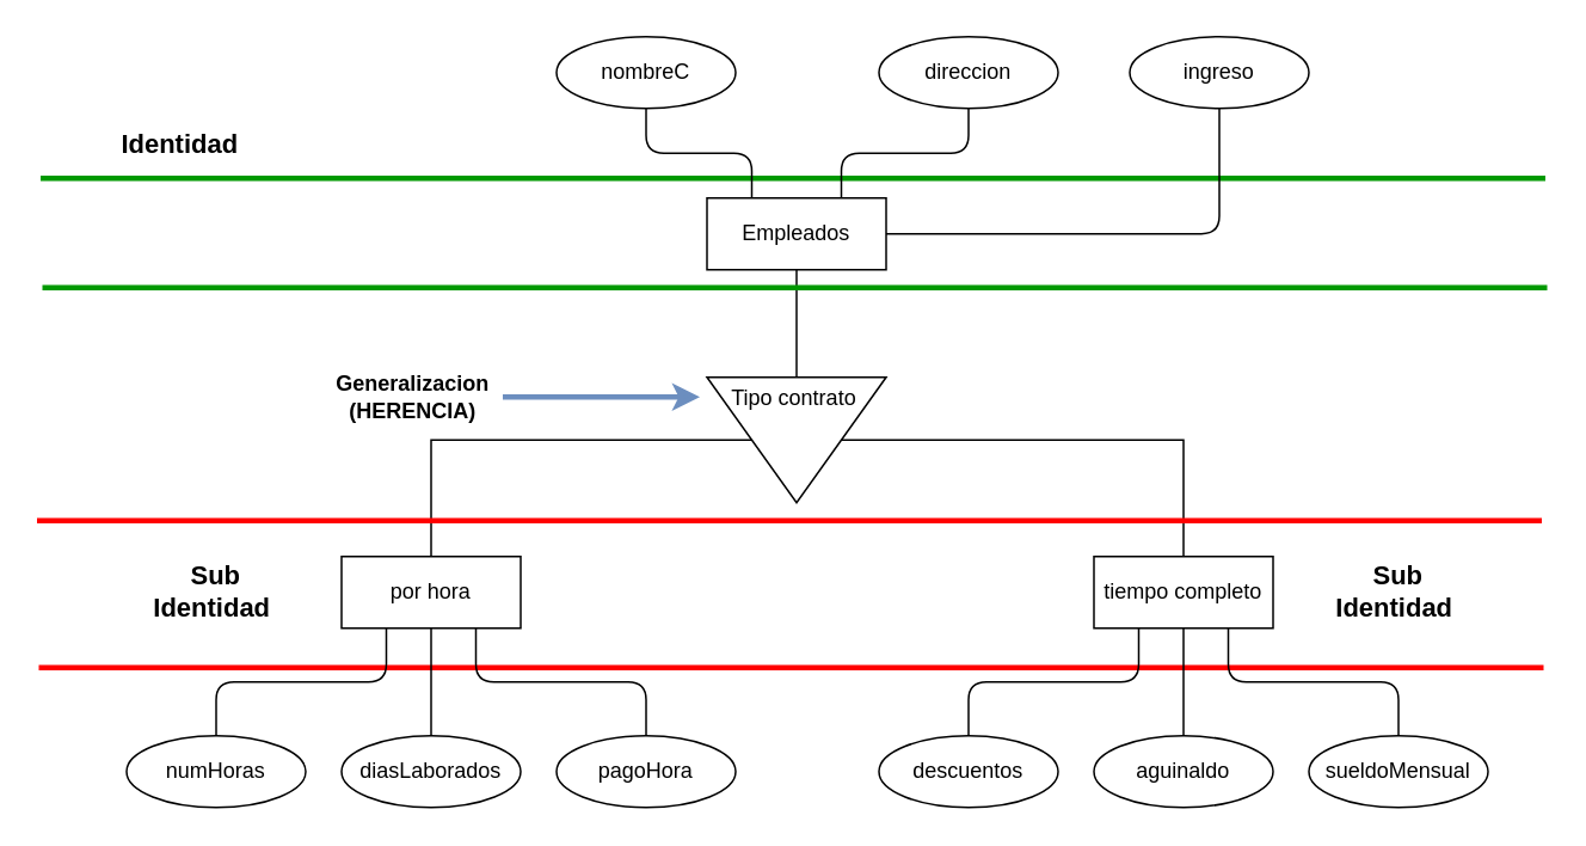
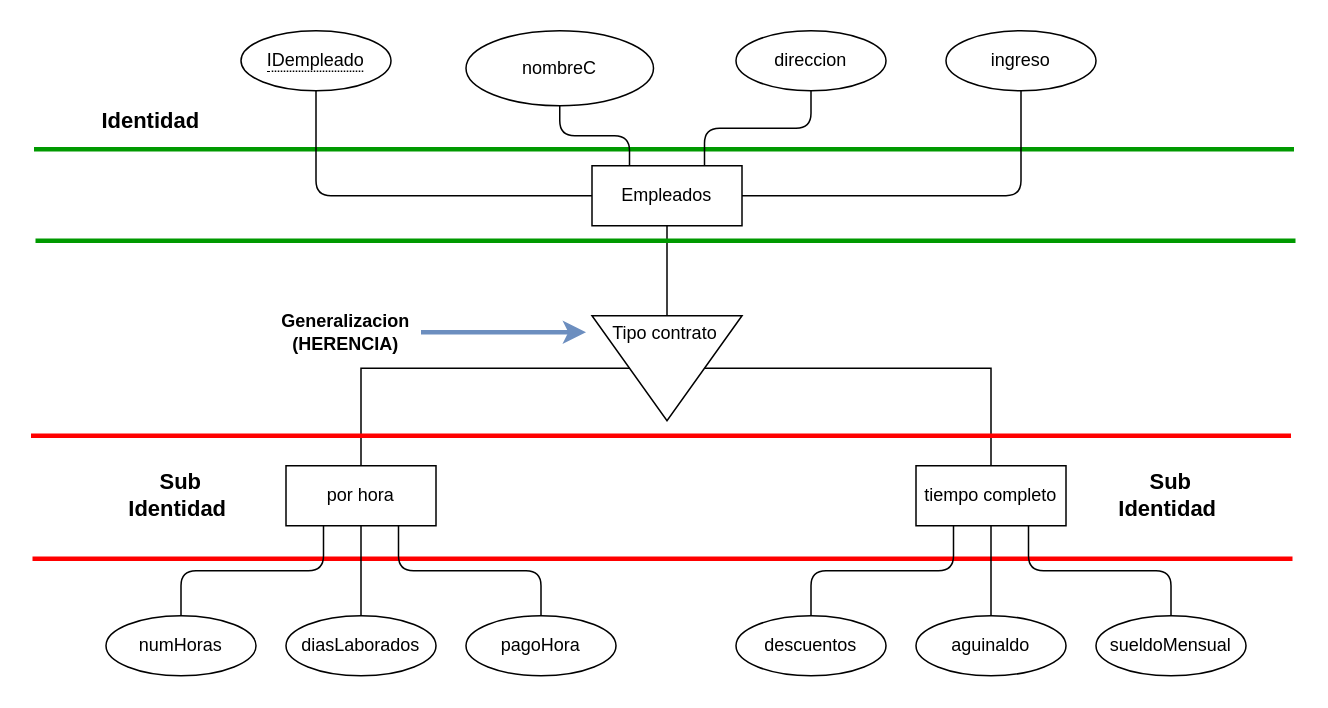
  <mxCell id="0" />
  <mxCell id="1" parent="0" />
  <mxCell id="2" value="" style="verticalLabelPosition=bottom;verticalAlign=top;html=1;shape=mxgraph.basic.acute_triangle;dx=0.5;rotation=-180;" parent="1" vertex="1"><mxGeometry x="394" y="210" width="100" height="70" as="geometry" /></mxCell>
  <mxCell id="3" value="Empleados" style="whiteSpace=wrap;html=1;align=center;" parent="1" vertex="1"><mxGeometry x="394" y="110" width="100" height="40" as="geometry" /></mxCell>
  <mxCell id="4" value="por hora" style="whiteSpace=wrap;html=1;align=center;" parent="1" vertex="1"><mxGeometry x="190" y="310" width="100" height="40" as="geometry" /></mxCell>
+ <mxCell id="5" value="&lt;span style=&quot;border-bottom: 1px dotted&quot;&gt;IDempleado&lt;/span&gt;" style="ellipse;whiteSpace=wrap;html=1;align=center;" parent="1" vertex="1"><mxGeometry x="160" y="20" width="100" height="40" as="geometry" /></mxCell>
  <mxCell id="6" value="numHoras" style="ellipse;whiteSpace=wrap;html=1;align=center;" parent="1" vertex="1"><mxGeometry x="70" y="410" width="100" height="40" as="geometry" /></mxCell>
  <mxCell id="7" value="" style="endArrow=none;html=1;rounded=0;strokeColor=default;exitX=0.5;exitY=1;exitDx=0;exitDy=0;entryX=0.5;entryY=1;entryDx=0;entryDy=0;entryPerimeter=0;edgeStyle=orthogonalEdgeStyle;" parent="1" source="3" target="2" edge="1"><mxGeometry relative="1" as="geometry"><mxPoint x="370" y="220" as="sourcePoint" /><mxPoint x="530" y="220" as="targetPoint" /></mxGeometry></mxCell>
  <mxCell id="8" value="" style="endArrow=none;html=1;rounded=0;strokeColor=default;entryX=0;entryY=0;entryDx=75;entryDy=35;entryPerimeter=0;edgeStyle=orthogonalEdgeStyle;exitX=0.5;exitY=0;exitDx=0;exitDy=0;" parent="1" source="4" target="2" edge="1"><mxGeometry relative="1" as="geometry"><mxPoint x="240" y="230" as="sourcePoint" /><mxPoint x="454" y="220" as="targetPoint" /><Array as="points"><mxPoint x="240" y="245" /></Array></mxGeometry></mxCell>
  <mxCell id="9" value="" style="endArrow=none;html=1;rounded=0;strokeColor=default;entryX=0;entryY=0;entryDx=25;entryDy=35;entryPerimeter=0;edgeStyle=orthogonalEdgeStyle;exitX=0.5;exitY=0;exitDx=0;exitDy=0;" parent="1" target="2" edge="1"><mxGeometry relative="1" as="geometry"><mxPoint x="660" y="310" as="sourcePoint" /><mxPoint x="839" y="245" as="targetPoint" /><Array as="points"><mxPoint x="660" y="245" /></Array></mxGeometry></mxCell>
  <mxCell id="10" value="Tipo contrato" style="text;strokeColor=none;fillColor=none;align=left;verticalAlign=middle;spacingLeft=4;spacingRight=4;overflow=hidden;points=[[0,0.5],[1,0.5]];portConstraint=eastwest;rotatable=0;" parent="1" vertex="1"><mxGeometry x="402" y="196" width="80" height="50" as="geometry" /></mxCell>
  <mxCell id="11" value="&lt;b&gt;&lt;span style=&quot;font-size:11.0pt;&lt;br/&gt;line-height:107%;font-family:&amp;quot;Calibri&amp;quot;,sans-serif;mso-ascii-theme-font:minor-latin;&lt;br/&gt;mso-fareast-font-family:Calibri;mso-fareast-theme-font:minor-latin;mso-hansi-theme-font:&lt;br/&gt;minor-latin;mso-bidi-font-family:&amp;quot;Times New Roman&amp;quot;;mso-bidi-theme-font:minor-bidi;&lt;br/&gt;mso-ansi-language:ES-SV;mso-fareast-language:EN-US;mso-bidi-language:AR-SA&quot; lang=&quot;ES-SV&quot;&gt;&amp;nbsp;Identidad&amp;nbsp;&lt;/span&gt;&lt;/b&gt;" style="text;html=1;strokeColor=none;fillColor=none;align=center;verticalAlign=middle;whiteSpace=wrap;rounded=0;" parent="1" vertex="1"><mxGeometry x="70" y="65" width="60" height="30" as="geometry" /></mxCell>
  <mxCell id="12" value="&lt;b&gt;&lt;span style=&quot;font-size:11.0pt;&lt;br/&gt;line-height:107%;font-family:&amp;quot;Calibri&amp;quot;,sans-serif;mso-ascii-theme-font:minor-latin;&lt;br/&gt;mso-fareast-font-family:Calibri;mso-fareast-theme-font:minor-latin;mso-hansi-theme-font:&lt;br/&gt;minor-latin;mso-bidi-font-family:&amp;quot;Times New Roman&amp;quot;;mso-bidi-theme-font:minor-bidi;&lt;br/&gt;mso-ansi-language:ES-SV;mso-fareast-language:EN-US;mso-bidi-language:AR-SA&quot; lang=&quot;ES-SV&quot;&gt;Sub&lt;br/&gt;Identidad&amp;nbsp;&lt;/span&gt;&lt;/b&gt;" style="text;html=1;strokeColor=none;fillColor=none;align=center;verticalAlign=middle;whiteSpace=wrap;rounded=0;" parent="1" vertex="1"><mxGeometry x="90" y="315" width="60" height="30" as="geometry" /></mxCell>
  <mxCell id="13" value="&lt;b&gt;&lt;span style=&quot;font-size:11.0pt;&lt;br/&gt;line-height:107%;font-family:&amp;quot;Calibri&amp;quot;,sans-serif;mso-ascii-theme-font:minor-latin;&lt;br/&gt;mso-fareast-font-family:Calibri;mso-fareast-theme-font:minor-latin;mso-hansi-theme-font:&lt;br/&gt;minor-latin;mso-bidi-font-family:&amp;quot;Times New Roman&amp;quot;;mso-bidi-theme-font:minor-bidi;&lt;br/&gt;mso-ansi-language:ES-SV;mso-fareast-language:EN-US;mso-bidi-language:AR-SA&quot; lang=&quot;ES-SV&quot;&gt;Sub&lt;br/&gt;Identidad&amp;nbsp;&lt;/span&gt;&lt;/b&gt;" style="text;html=1;strokeColor=none;fillColor=none;align=center;verticalAlign=middle;whiteSpace=wrap;rounded=0;" parent="1" vertex="1"><mxGeometry x="750" y="315" width="60" height="30" as="geometry" /></mxCell>
  <mxCell id="14" value="" style="endArrow=none;html=1;rounded=1;strokeColor=#FF0000;jumpSize=6;strokeWidth=3;" parent="1" edge="1"><mxGeometry width="50" height="50" relative="1" as="geometry"><mxPoint x="20" y="290" as="sourcePoint" /><mxPoint x="860" y="290" as="targetPoint" /></mxGeometry></mxCell>
  <mxCell id="15" value="" style="endArrow=none;html=1;rounded=1;strokeColor=#FF0000;jumpSize=6;strokeWidth=3;" parent="1" edge="1"><mxGeometry width="50" height="50" relative="1" as="geometry"><mxPoint x="21" y="372" as="sourcePoint" /><mxPoint x="861" y="372" as="targetPoint" /></mxGeometry></mxCell>
  <mxCell id="16" value="" style="endArrow=none;html=1;rounded=1;strokeColor=#009900;jumpSize=6;strokeWidth=3;" parent="1" edge="1"><mxGeometry width="50" height="50" relative="1" as="geometry"><mxPoint x="22" y="99" as="sourcePoint" /><mxPoint x="862" y="99" as="targetPoint" /></mxGeometry></mxCell>
  <mxCell id="17" value="" style="endArrow=none;html=1;rounded=1;strokeColor=#009900;jumpSize=6;strokeWidth=3;" parent="1" edge="1"><mxGeometry width="50" height="50" relative="1" as="geometry"><mxPoint x="23" y="160" as="sourcePoint" /><mxPoint x="863" y="160" as="targetPoint" /></mxGeometry></mxCell>
  <mxCell id="18" style="edgeStyle=orthogonalEdgeStyle;rounded=1;jumpSize=6;orthogonalLoop=1;jettySize=auto;html=1;strokeColor=#6c8ebf;strokeWidth=3;fillColor=#dae8fc;" parent="1" edge="1"><mxGeometry relative="1" as="geometry"><mxPoint x="390" y="221" as="targetPoint" /><mxPoint x="280" y="221" as="sourcePoint" /></mxGeometry></mxCell>
  <mxCell id="19" value="&lt;b&gt;&lt;span lang=&quot;ES-SV&quot;&gt;Generalizacion&lt;br&gt;(HERENCIA)&lt;br&gt;&lt;/span&gt;&lt;/b&gt;" style="text;html=1;strokeColor=none;fillColor=none;align=center;verticalAlign=middle;whiteSpace=wrap;rounded=0;" parent="1" vertex="1"><mxGeometry x="200" y="206" width="60" height="30" as="geometry" /></mxCell>
  <mxCell id="20" value="" style="endArrow=none;html=1;rounded=1;strokeColor=default;strokeWidth=1;jumpSize=6;exitX=0.5;exitY=0;exitDx=0;exitDy=0;entryX=0.25;entryY=1;entryDx=0;entryDy=0;edgeStyle=orthogonalEdgeStyle;" parent="1" source="6" target="4" edge="1"><mxGeometry width="50" height="50" relative="1" as="geometry"><mxPoint x="380" y="200" as="sourcePoint" /><mxPoint x="430" y="150" as="targetPoint" /></mxGeometry></mxCell>
  <mxCell id="21" value="" style="endArrow=none;html=1;rounded=1;strokeColor=default;strokeWidth=1;jumpSize=6;exitX=0.5;exitY=0;exitDx=0;exitDy=0;entryX=0.5;entryY=1;entryDx=0;entryDy=0;" parent="1" target="4" edge="1"><mxGeometry width="50" height="50" relative="1" as="geometry"><mxPoint x="240" y="410" as="sourcePoint" /><mxPoint x="245" y="350" as="targetPoint" /></mxGeometry></mxCell>
  <mxCell id="22" value="" style="endArrow=none;html=1;rounded=1;strokeColor=default;strokeWidth=1;jumpSize=6;exitX=0.5;exitY=0;exitDx=0;exitDy=0;entryX=0.75;entryY=1;entryDx=0;entryDy=0;edgeStyle=orthogonalEdgeStyle;" parent="1" target="4" edge="1"><mxGeometry width="50" height="50" relative="1" as="geometry"><mxPoint x="360" y="410" as="sourcePoint" /><mxPoint x="255" y="360" as="targetPoint" /><Array as="points"><mxPoint x="360" y="380" /><mxPoint x="265" y="380" /></Array></mxGeometry></mxCell>
  <mxCell id="23" value="tiempo completo" style="whiteSpace=wrap;html=1;align=center;" parent="1" vertex="1"><mxGeometry x="610" y="310" width="100" height="40" as="geometry" /></mxCell>
  <mxCell id="24" value="" style="endArrow=none;html=1;rounded=1;strokeColor=default;strokeWidth=1;jumpSize=6;exitX=0.5;exitY=0;exitDx=0;exitDy=0;entryX=0.25;entryY=1;entryDx=0;entryDy=0;edgeStyle=orthogonalEdgeStyle;" parent="1" target="23" edge="1"><mxGeometry width="50" height="50" relative="1" as="geometry"><mxPoint x="540" y="410" as="sourcePoint" /><mxPoint x="850" y="150" as="targetPoint" /><Array as="points"><mxPoint x="540" y="380" /><mxPoint x="635" y="380" /></Array></mxGeometry></mxCell>
  <mxCell id="25" value="" style="endArrow=none;html=1;rounded=1;strokeColor=default;strokeWidth=1;jumpSize=6;exitX=0.5;exitY=0;exitDx=0;exitDy=0;entryX=0.5;entryY=1;entryDx=0;entryDy=0;" parent="1" target="23" edge="1"><mxGeometry width="50" height="50" relative="1" as="geometry"><mxPoint x="660" y="410" as="sourcePoint" /><mxPoint x="665" y="350" as="targetPoint" /></mxGeometry></mxCell>
  <mxCell id="26" value="" style="endArrow=none;html=1;rounded=1;strokeColor=default;strokeWidth=1;jumpSize=6;exitX=0.5;exitY=0;exitDx=0;exitDy=0;entryX=0.75;entryY=1;entryDx=0;entryDy=0;edgeStyle=orthogonalEdgeStyle;" parent="1" target="23" edge="1"><mxGeometry width="50" height="50" relative="1" as="geometry"><mxPoint x="780" y="410" as="sourcePoint" /><mxPoint x="675" y="360" as="targetPoint" /><Array as="points"><mxPoint x="780" y="380" /><mxPoint x="685" y="380" /></Array></mxGeometry></mxCell>
  <mxCell id="27" value="diasLaborados" style="ellipse;whiteSpace=wrap;html=1;align=center;" parent="1" vertex="1"><mxGeometry x="190" y="410" width="100" height="40" as="geometry" /></mxCell>
  <mxCell id="28" value="pagoHora" style="ellipse;whiteSpace=wrap;html=1;align=center;" parent="1" vertex="1"><mxGeometry x="310" y="410" width="100" height="40" as="geometry" /></mxCell>
  <mxCell id="29" value="descuentos" style="ellipse;whiteSpace=wrap;html=1;align=center;" parent="1" vertex="1"><mxGeometry x="490" y="410" width="100" height="40" as="geometry" /></mxCell>
  <mxCell id="30" value="aguinaldo" style="ellipse;whiteSpace=wrap;html=1;align=center;" parent="1" vertex="1"><mxGeometry x="610" y="410" width="100" height="40" as="geometry" /></mxCell>
  <mxCell id="31" value="sueldoMensual" style="ellipse;whiteSpace=wrap;html=1;align=center;" parent="1" vertex="1"><mxGeometry x="730" y="410" width="100" height="40" as="geometry" /></mxCell>
- <mxCell id="32" value="nombreC" style="ellipse;whiteSpace=wrap;html=1;align=center;" parent="1" vertex="1"><mxGeometry x="310" y="20" width="100" height="40" as="geometry" /></mxCell>
+ <mxCell id="32" value="nombreC" style="ellipse;whiteSpace=wrap;html=1;align=center;" parent="1" vertex="1"><mxGeometry x="310" y="20" width="125" height="50" as="geometry" /></mxCell>
  <mxCell id="33" value="direccion" style="ellipse;whiteSpace=wrap;html=1;align=center;" parent="1" vertex="1"><mxGeometry x="490" y="20" width="100" height="40" as="geometry" /></mxCell>
  <mxCell id="34" value="ingreso" style="ellipse;whiteSpace=wrap;html=1;align=center;" parent="1" vertex="1"><mxGeometry x="630" y="20" width="100" height="40" as="geometry" /></mxCell>
+ <mxCell id="35" value="" style="endArrow=none;html=1;rounded=1;strokeColor=default;strokeWidth=1;jumpSize=6;exitX=0.5;exitY=1;exitDx=0;exitDy=0;entryX=0;entryY=0.5;entryDx=0;entryDy=0;edgeStyle=orthogonalEdgeStyle;" parent="1" source="5" target="3" edge="1"><mxGeometry relative="1" as="geometry"><mxPoint x="330" y="280" as="sourcePoint" /><mxPoint x="490" y="280" as="targetPoint" /><Array as="points"><mxPoint x="210" y="130" /></Array></mxGeometry></mxCell>
  <mxCell id="36" value="" style="endArrow=none;html=1;rounded=1;strokeColor=default;strokeWidth=1;jumpSize=6;exitX=0.5;exitY=1;exitDx=0;exitDy=0;entryX=0.25;entryY=0;entryDx=0;entryDy=0;edgeStyle=orthogonalEdgeStyle;" parent="1" source="32" target="3" edge="1"><mxGeometry relative="1" as="geometry"><mxPoint x="352" y="70" as="sourcePoint" /><mxPoint x="500" y="95" as="targetPoint" /></mxGeometry></mxCell>
  <mxCell id="37" value="" style="endArrow=none;html=1;rounded=1;strokeColor=default;strokeWidth=1;jumpSize=6;exitX=0.75;exitY=0;exitDx=0;exitDy=0;entryX=0.5;entryY=1;entryDx=0;entryDy=0;edgeStyle=orthogonalEdgeStyle;" parent="1" source="3" target="33" edge="1"><mxGeometry relative="1" as="geometry"><mxPoint x="330" y="280" as="sourcePoint" /><mxPoint x="490" y="280" as="targetPoint" /></mxGeometry></mxCell>
  <mxCell id="38" value="" style="endArrow=none;html=1;rounded=1;strokeColor=default;strokeWidth=1;jumpSize=6;exitX=1;exitY=0.5;exitDx=0;exitDy=0;entryX=0.5;entryY=1;entryDx=0;entryDy=0;edgeStyle=orthogonalEdgeStyle;" parent="1" source="3" target="34" edge="1"><mxGeometry relative="1" as="geometry"><mxPoint x="494" y="110" as="sourcePoint" /><mxPoint x="565" y="60" as="targetPoint" /></mxGeometry></mxCell>
